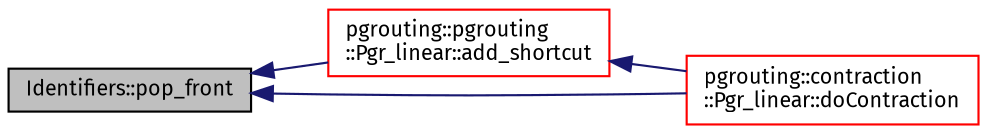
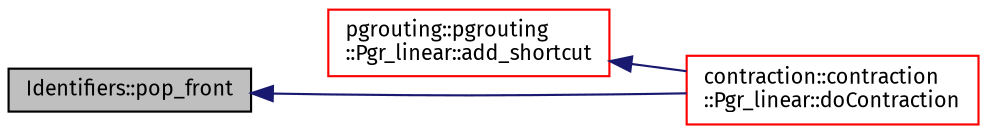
  digraph {
    fontname="Fira Sans"
    rankdir=LR
    node [color=red fillcolor=white fontname="Fira Sans" fontsize=10 shape=record style=filled]
    edge [color=midnightblue dir=back fontname="Fira Sans" fontsize=10 labelfontname=Helvetica labelfontsize=10 style=solid]
    n1 [color=black fillcolor=grey75 fontcolor=black height=0.2 label="Identifiers::pop_front" width=0.4]
    n2 [height=0.2 label="pgrouting::pgrouting\l::Pgr_linear::add_shortcut" width=0.4]
-   n3 [height=0.2 label="pgrouting::contraction\l::Pgr_linear::doContraction" width=0.4]
-   n1 -> n2
+   n3 [height=0.2 label="contraction::contraction\l::Pgr_linear::doContraction" width=0.4]
    n1 -> n3
    n2 -> n3
  }
